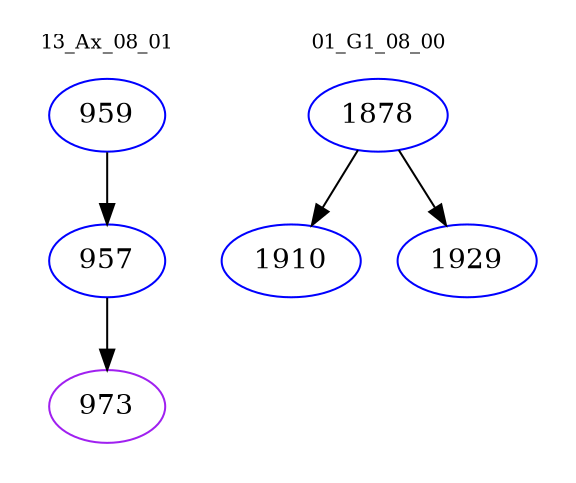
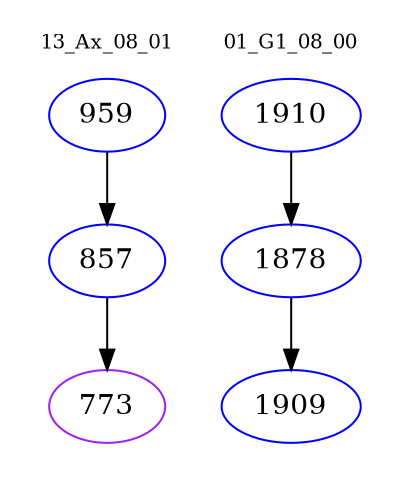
  digraph {
    node [color=blue]
    edge [color=black]
    n1 [label=959]
-   n2 [label=957]
-   n3 [color=purple label=973]
+   n2 [label=857]
+   n3 [color=purple label=773]
    n4 [label=1910]
    n5 [label=1878]
-   n6 [label=1929]
+   n6 [label=1909]
    subgraph cluster_1 {
      color=white
      fontsize=10
      label="13_Ax_08_01"
      n1
      n2
      n3
    }
    subgraph cluster_2 {
      color=white
      fontsize=10
      label="01_G1_08_00"
      n4
      n5
      n6
    }
    n1 -> n2
    n2 -> n3
-   n5 -> n4
+   n4 -> n5
    n5 -> n6
  }
